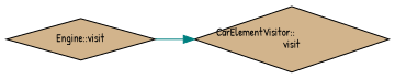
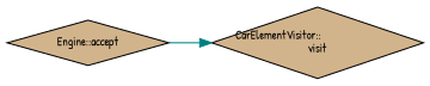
  digraph {
    rankdir=LR
    fontname="Patrick Hand"
    node [color=black fillcolor=tan fontname="Patrick Hand" fontsize=10 shape=diamond style=filled]
-   n1 [fontcolor=black height=0.2 label="Engine::visit" width=0.4]
+   n1 [fontcolor=black height=0.2 label="Engine::accept" width=0.4]
    n2 [height=0.2 label="CarElementVisitor::\lvisit" width=0.4]
    n1 -> n2 [color=teal fontname="Patrick Hand" fontsize=10 labelfontname=Helvetica labelfontsize=10 style=solid]
  }
